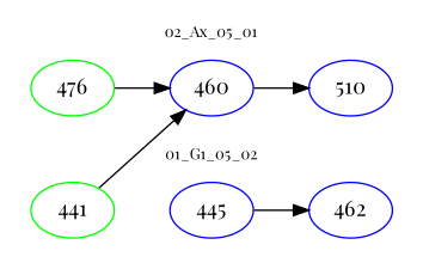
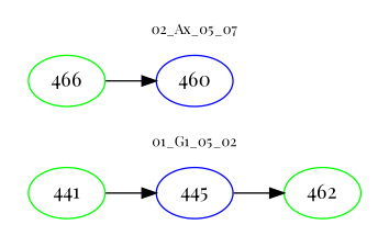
  digraph {
    fontname="Playfair Display"
    rankdir=LR
    node [color=blue fontname="Playfair Display"]
    edge [color=black fontname="Playfair Display"]
-   n1 [color=green label=476]
+   n1 [color=green label=466]
    n2 [label=460]
-   n3 [label=510]
    n4 [color=green label=441]
    n5 [label=445]
-   n6 [label=462]
+   n6 [color=green label=462]
    subgraph cluster_1 {
      color=white
      fontsize=10
-     label="02_Ax_05_01"
+     label="02_Ax_05_07"
      n1
      n2
-     n3
    }
    subgraph cluster_2 {
      color=white
      fontsize=10
      label="01_G1_05_02"
      n4
      n5
      n6
    }
    n1 -> n2
-   n2 -> n3
-   n4 -> n2
+   n4 -> n5
    n5 -> n6
  }
